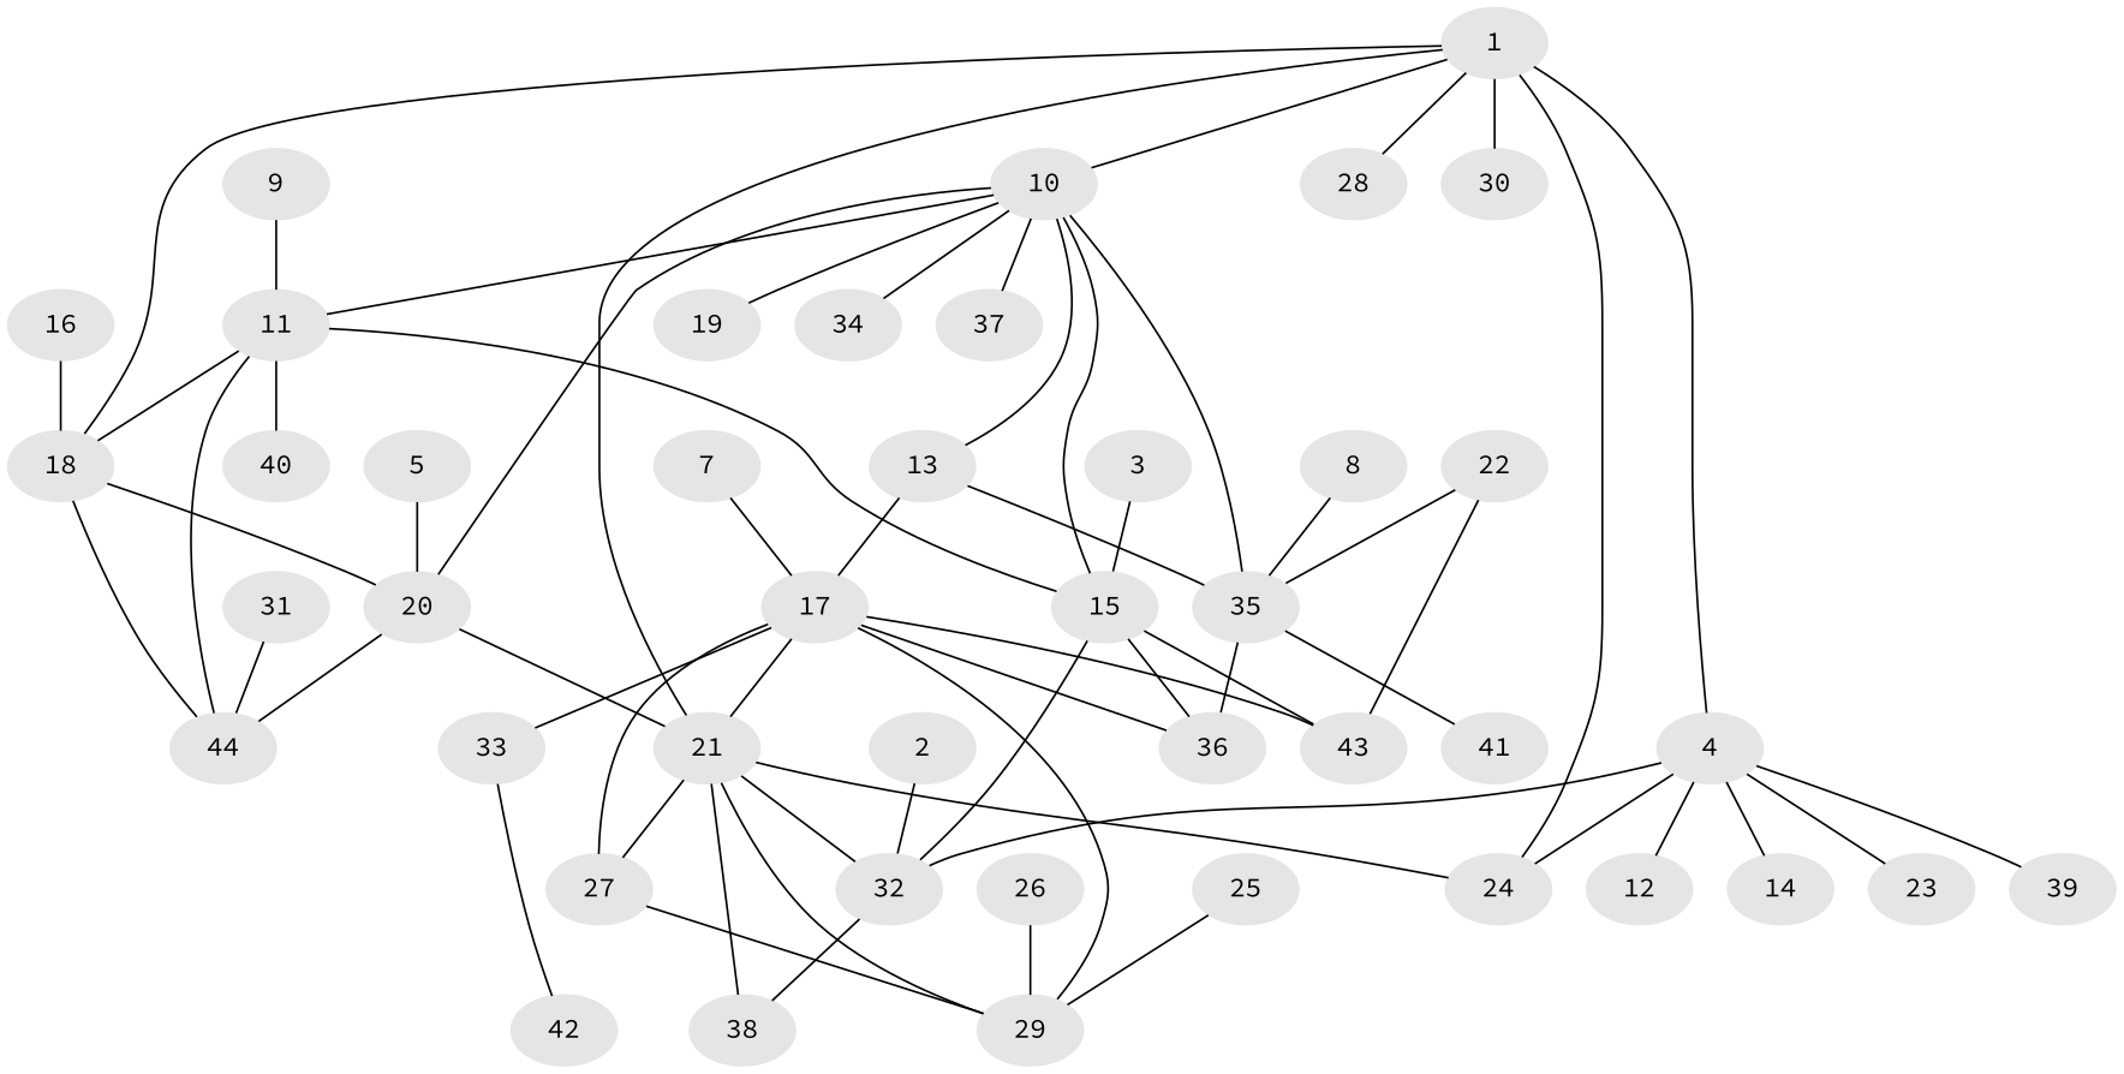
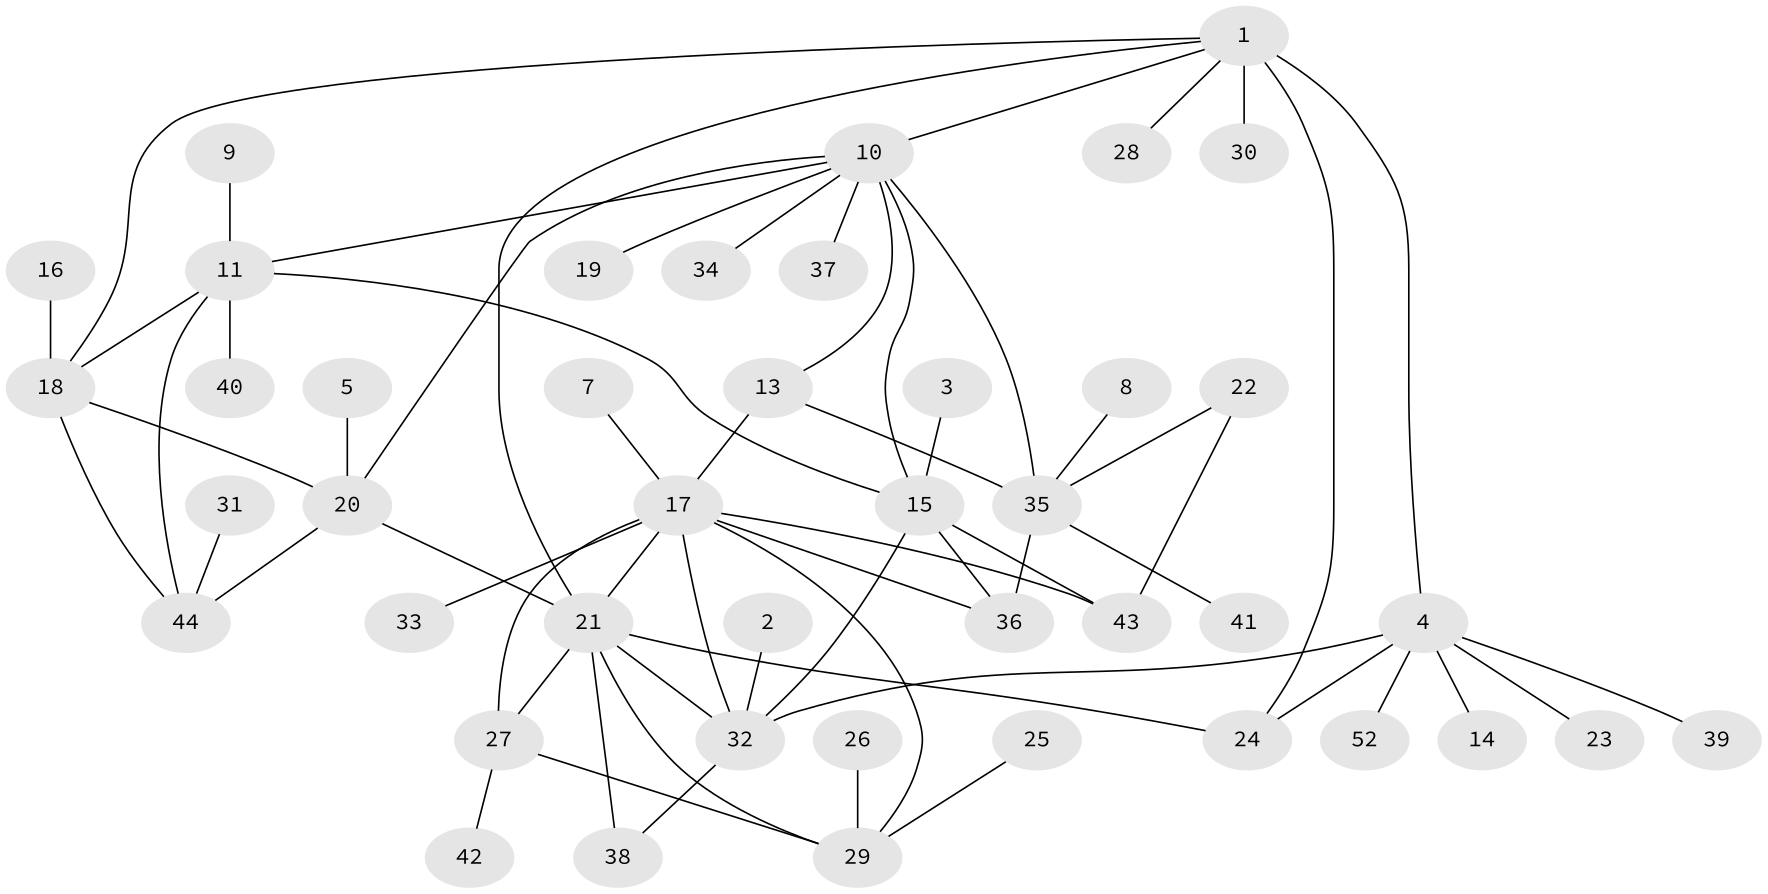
  graph {
    fontname="Source Code Pro"
    node [color=gray90 fontname="Source Code Pro" style=filled]
    edge [fontname="Source Code Pro" weight=1.0]
    1
    4
    10
    18
    21
    24
    28
    30
    32
-   12
+   12 [label=52]
    14
    23
    39
    15
    20
    35
    11
    13
    19
    34
    37
    44
    27
    29
    38
    2
    3
    36
    43
    5
    7
    17
    33
    8
    41
    9
    40
    16
    42
    22
    25
    26
    31
    1 -- 4 [weight=2.0]
    1 -- 10
    1 -- 18
    1 -- 21
    1 -- 24 [weight=2.0]
    1 -- 28
    1 -- 30
    4 -- 24
    4 -- 32 [weight=2.0]
    4 -- 12
    4 -- 14
    4 -- 23
    4 -- 39
    10 -- 15
    10 -- 20
    10 -- 35
    10 -- 11
    10 -- 13 [weight=2.0]
    10 -- 19
    10 -- 34
    10 -- 37
    18 -- 20
    18 -- 44
    21 -- 24
    21 -- 32
    21 -- 27
    21 -- 29
    21 -- 38
    32 -- 38
    15 -- 32 [weight=3.0]
    15 -- 36
    15 -- 43
    20 -- 21
    20 -- 44
    35 -- 36
    35 -- 41
    11 -- 18
    11 -- 15
    11 -- 44
    11 -- 40
    13 -- 35 [weight=2.0]
    13 -- 17
    27 -- 29
-   33 -- 42
+   27 -- 42
    2 -- 32
    3 -- 15
    5 -- 20
    7 -- 17
    17 -- 21
+   17 -- 32
    17 -- 27
    17 -- 29
    17 -- 36
    17 -- 43
    17 -- 33
    8 -- 35
    9 -- 11
    16 -- 18
    22 -- 35
    22 -- 43
    25 -- 29
    26 -- 29
    31 -- 44
  }
